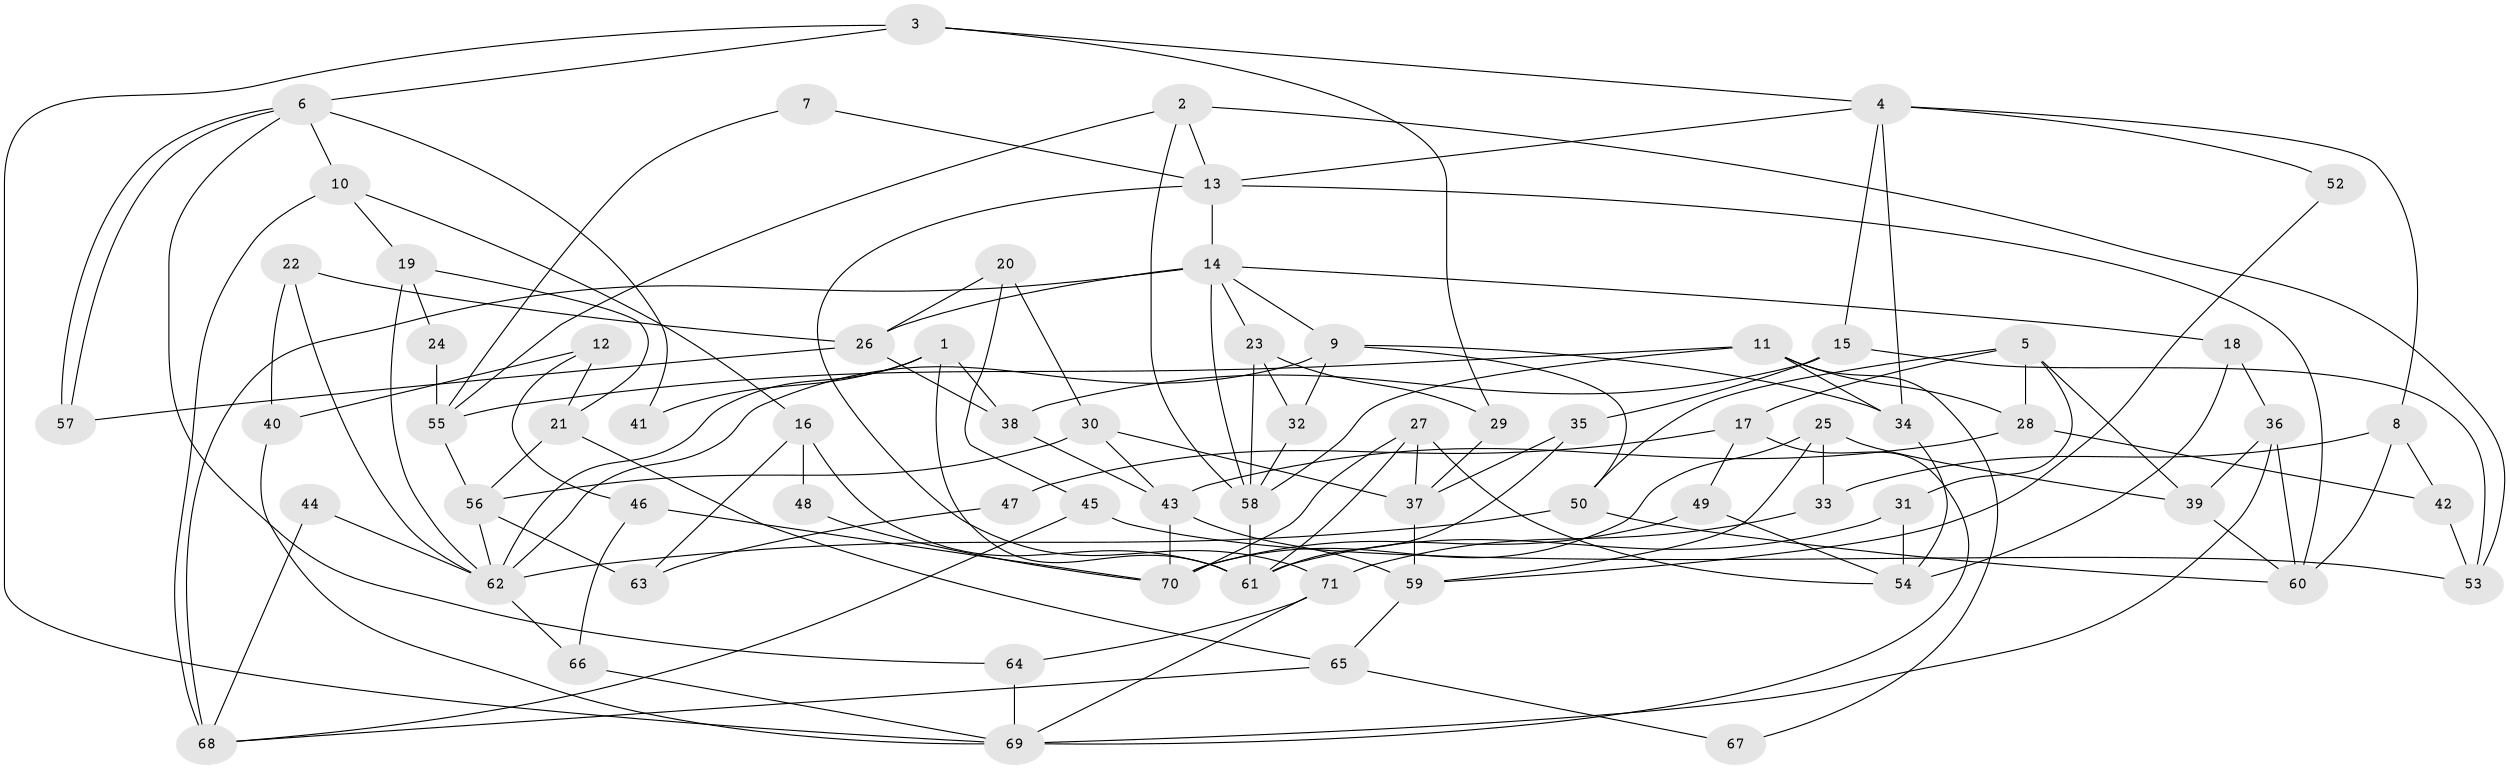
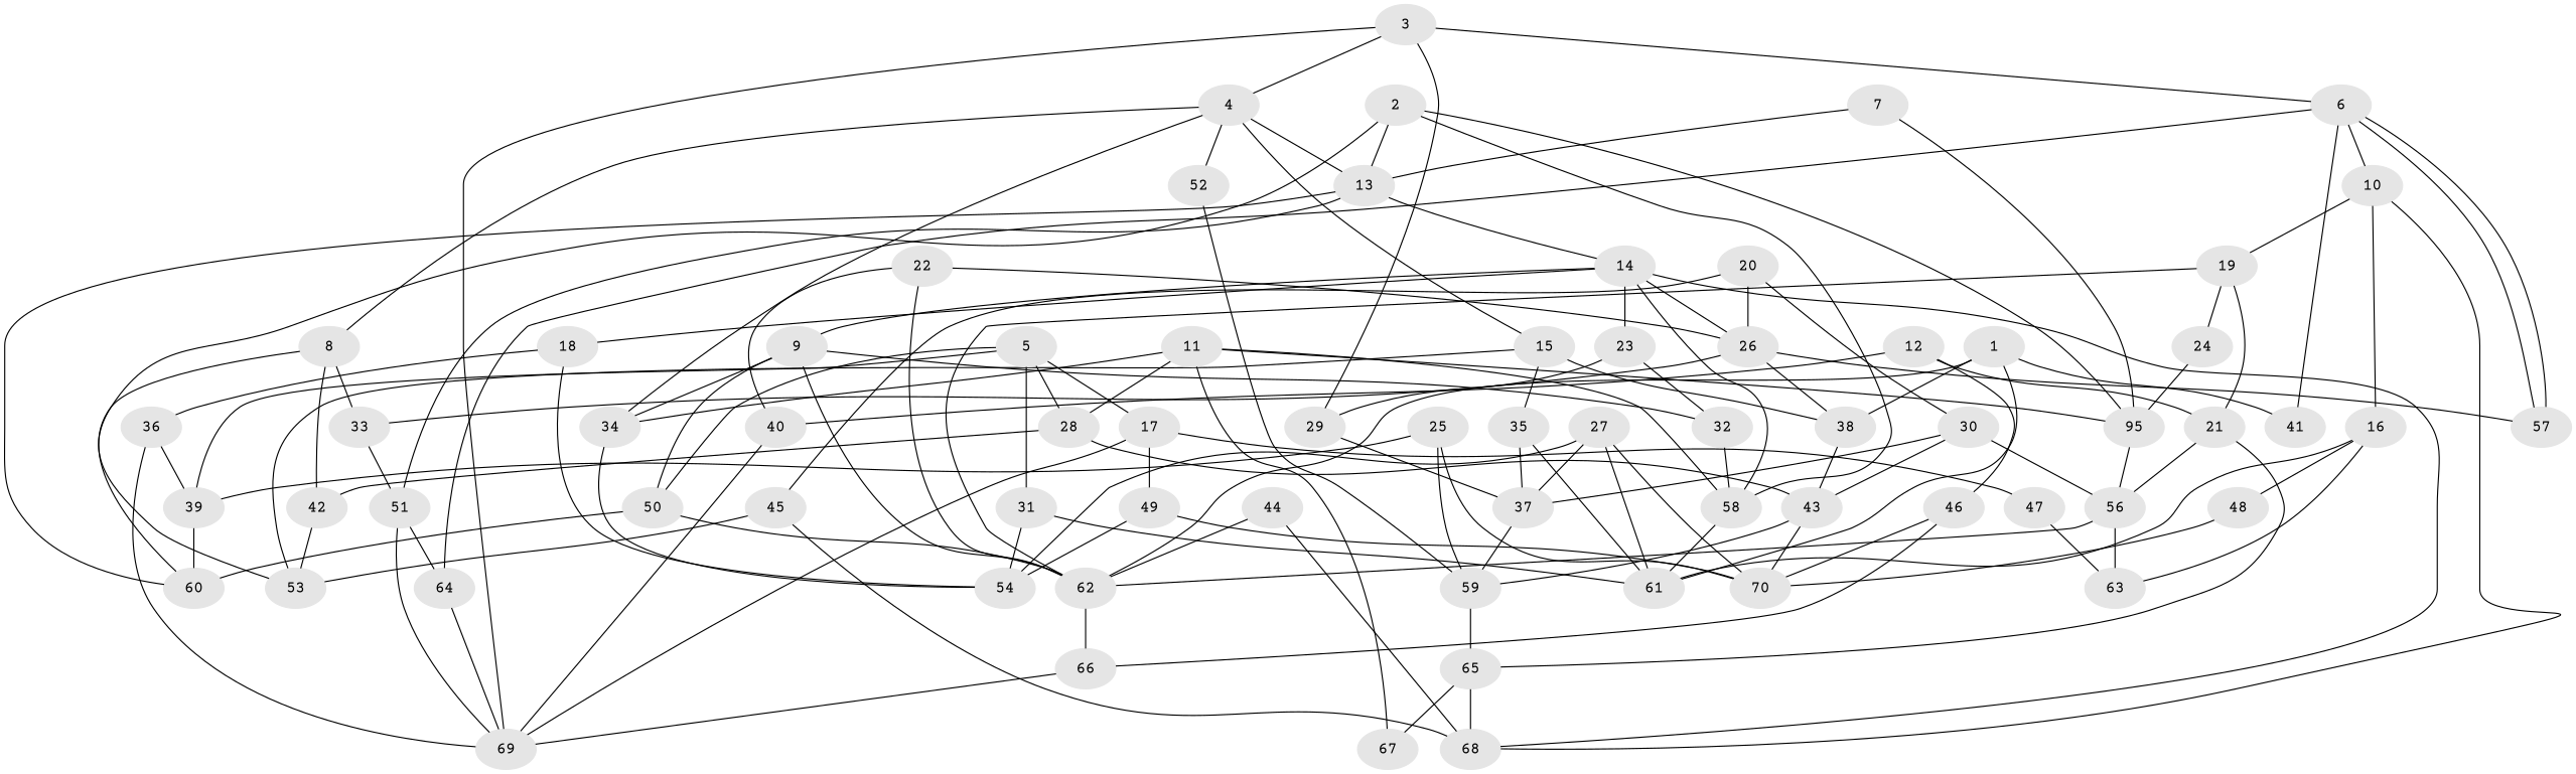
  graph {
    fontname="Courier Prime"
    node [color=gray90 fontname="Courier Prime" style=filled]
    edge [fontname="Courier Prime"]
    1
    38
    41
    61
    62
    43
    66
    2
    13
    53
-   55
+   55 [label=95]
    58
    60
    14
-   51 [label=71]
+   51
    56
    3
    4
    6
    29
    69
    8
    15
    34
    52
    10
    57
    64
    37
    33
    42
    9
    50
    32
    35
    54
    59
    5
    17
    28
    31
    39
    47
    49
    25
    70
    16
    19
    68
    7
    48
    63
    21
    24
    11
    67
    12
    40
    46
    65
    18
    23
    26
    36
    20
    30
    45
    22
    27
    44
    1 -- 38
    1 -- 41
    1 -- 61
    1 -- 62
    38 -- 43
    62 -- 66
    43 -- 59
    43 -- 70
    66 -- 69
    2 -- 13
    2 -- 53
    2 -- 55
    2 -- 58
    13 -- 60
    13 -- 14
    13 -- 51
    55 -- 56
    58 -- 61
    14 -- 58
    14 -- 9
    14 -- 68
    14 -- 18
    14 -- 23
    14 -- 26
    51 -- 69
    51 -- 64
    56 -- 62
    56 -- 63
    3 -- 4
    3 -- 6
    3 -- 29
    3 -- 69
    4 -- 13
    4 -- 8
    4 -- 15
    4 -- 34
    4 -- 52
    6 -- 41
    6 -- 10
    6 -- 57
    6 -- 57
    6 -- 64
    29 -- 37
    8 -- 60
    8 -- 33
    8 -- 42
    15 -- 38
    15 -- 53
    15 -- 35
    34 -- 54
    52 -- 59
    10 -- 16
    10 -- 19
    10 -- 68
    64 -- 69
    37 -- 59
    33 -- 51
    42 -- 53
    9 -- 62
    9 -- 34
    9 -- 50
    9 -- 32
    50 -- 62
    50 -- 60
    32 -- 58
    35 -- 61
    35 -- 37
    59 -- 65
    5 -- 50
    5 -- 17
    5 -- 28
    5 -- 31
    5 -- 39
    17 -- 69
    17 -- 47
    17 -- 49
    28 -- 43
    28 -- 42
    31 -- 61
    31 -- 54
    39 -- 60
    47 -- 63
    49 -- 54
    49 -- 70
    25 -- 59
    25 -- 39
    25 -- 70
    16 -- 61
    16 -- 48
    16 -- 63
    19 -- 62
    19 -- 21
    19 -- 24
    7 -- 13
    7 -- 55
    48 -- 70
    21 -- 56
    21 -- 65
    24 -- 55
    11 -- 55
    11 -- 58
    11 -- 34
    11 -- 28
    11 -- 67
    12 -- 21
    12 -- 40
    12 -- 46
    40 -- 69
    46 -- 66
    46 -- 70
    65 -- 68
    65 -- 67
    18 -- 54
    18 -- 36
-   23 -- 58
    23 -- 29
    23 -- 32
    26 -- 38
    26 -- 57
-   25 -- 33
-   36 -- 60
+   26 -- 33
    36 -- 69
    36 -- 39
    20 -- 26
    20 -- 30
    20 -- 45
    30 -- 43
    30 -- 56
    30 -- 37
    45 -- 53
    45 -- 68
    22 -- 62
    22 -- 40
    22 -- 26
    27 -- 61
    27 -- 37
    27 -- 54
    27 -- 70
    44 -- 62
    44 -- 68
  }
